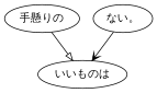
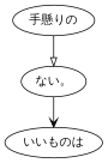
  digraph {
    fontname=Roboto
    node [fontname=Roboto]
    edge [fontname=Roboto]
    n1 [label="手懸りの"]
    n2 [label="いいものは"]
    n3 [label="ない。"]
-   n1 -> n2 [arrowhead=onormal]
+   n1 -> n3 [arrowhead=onormal]
    n3 -> n2 [arrowhead=vee]
  }
